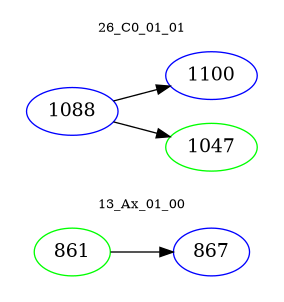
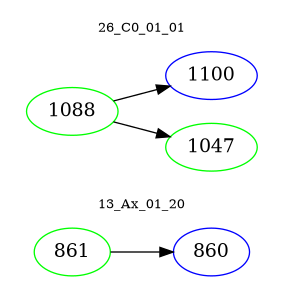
  digraph {
    rankdir=LR
    node [color=green]
    edge [color=black]
    n1 [label=861]
-   n2 [color=blue label=867]
-   n3 [color=blue label=1088]
+   n2 [color=blue label=860]
+   n3 [label=1088]
    n4 [label=1047]
    n5 [color=blue label=1100]
    subgraph cluster_1 {
      color=white
      fontsize=10
-     label="13_Ax_01_00"
+     label="13_Ax_01_20"
      n1
      n2
    }
    subgraph cluster_2 {
      color=white
      fontsize=10
      label="26_C0_01_01"
      n3
      n4
      n5
    }
    n1 -> n2
    n3 -> n4
    n3 -> n5
  }
